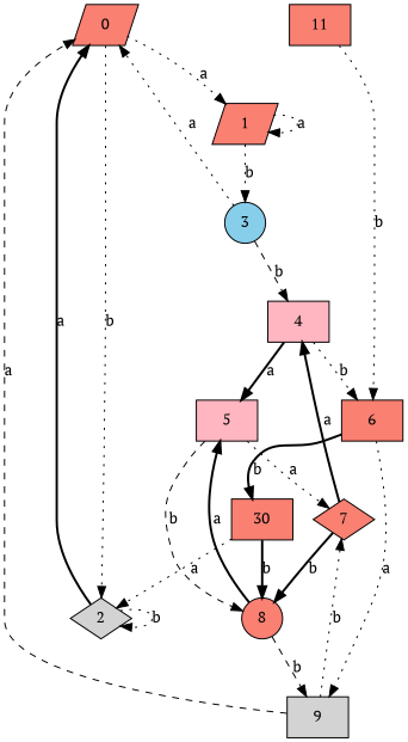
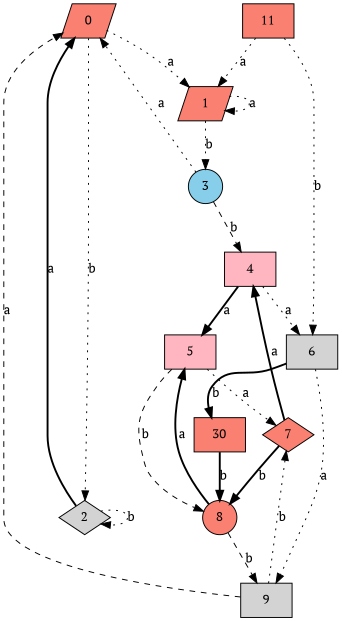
  digraph {
    fontname="PT Serif"
    node [fillcolor=salmon fontname="PT Serif" shape=box style=filled]
    edge [fontname="PT Serif" style=dotted]
    0 [shape=parallelogram]
    1 [shape=parallelogram]
    2 [fillcolor=lightgrey shape=diamond]
    3 [fillcolor=skyblue shape=circle]
    4 [fillcolor=lightpink]
    5 [fillcolor=lightpink]
-   6
+   6 [fillcolor=lightgrey]
    7 [shape=diamond]
    8 [shape=circle]
    9 [fillcolor=lightgrey]
    n11 [label=30]
    11
    0 -> 1 [label=a]
    0 -> 2 [label=b]
    1 -> 1 [label=a]
    1 -> 3 [label=b]
    2 -> 0 [label=a style=bold]
    2 -> 2 [label=b]
    3 -> 0 [label=a]
    3 -> 4 [label=b style=dashed]
    4 -> 5 [label=a style=bold]
-   4 -> 6 [label=b]
+   4 -> 6 [label=a]
    5 -> 7 [label=a]
    5 -> 8 [label=b style=dashed]
    6 -> 9 [label=a]
    6 -> n11 [label=b style=bold]
    7 -> 4 [label=a style=bold]
    7 -> 8 [label=b style=bold]
    8 -> 5 [label=a style=bold]
    8 -> 9 [label=b style=dashed]
    9 -> 0 [label=a style=dashed]
    9 -> 7 [label=b]
-   n11 -> 2 [label=a]
    n11 -> 8 [label=b style=bold]
+   11 -> 1 [label=a]
    11 -> 6 [label=b]
  }
